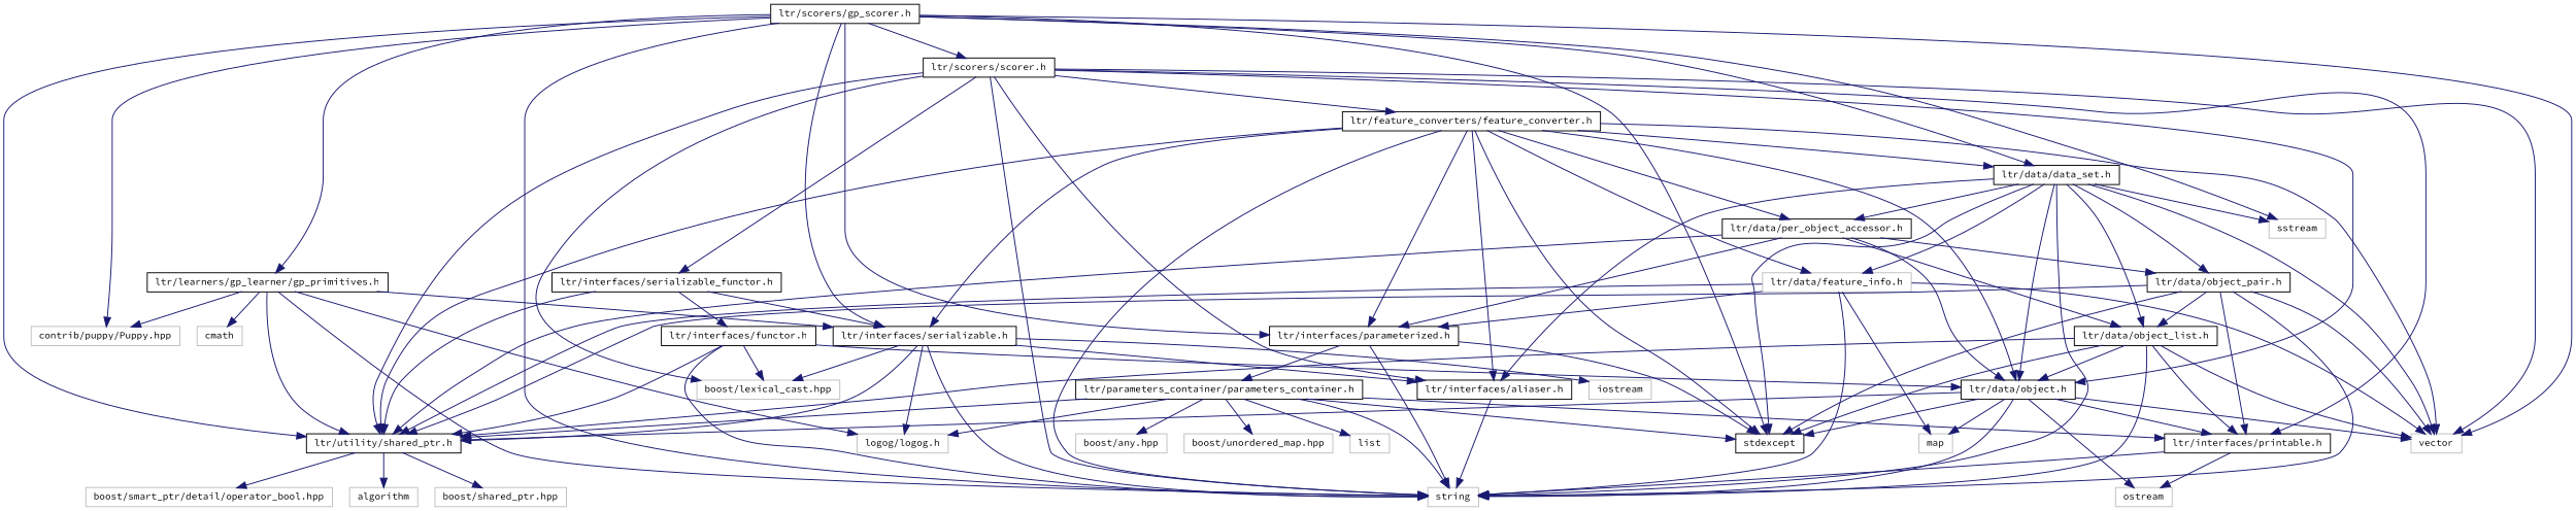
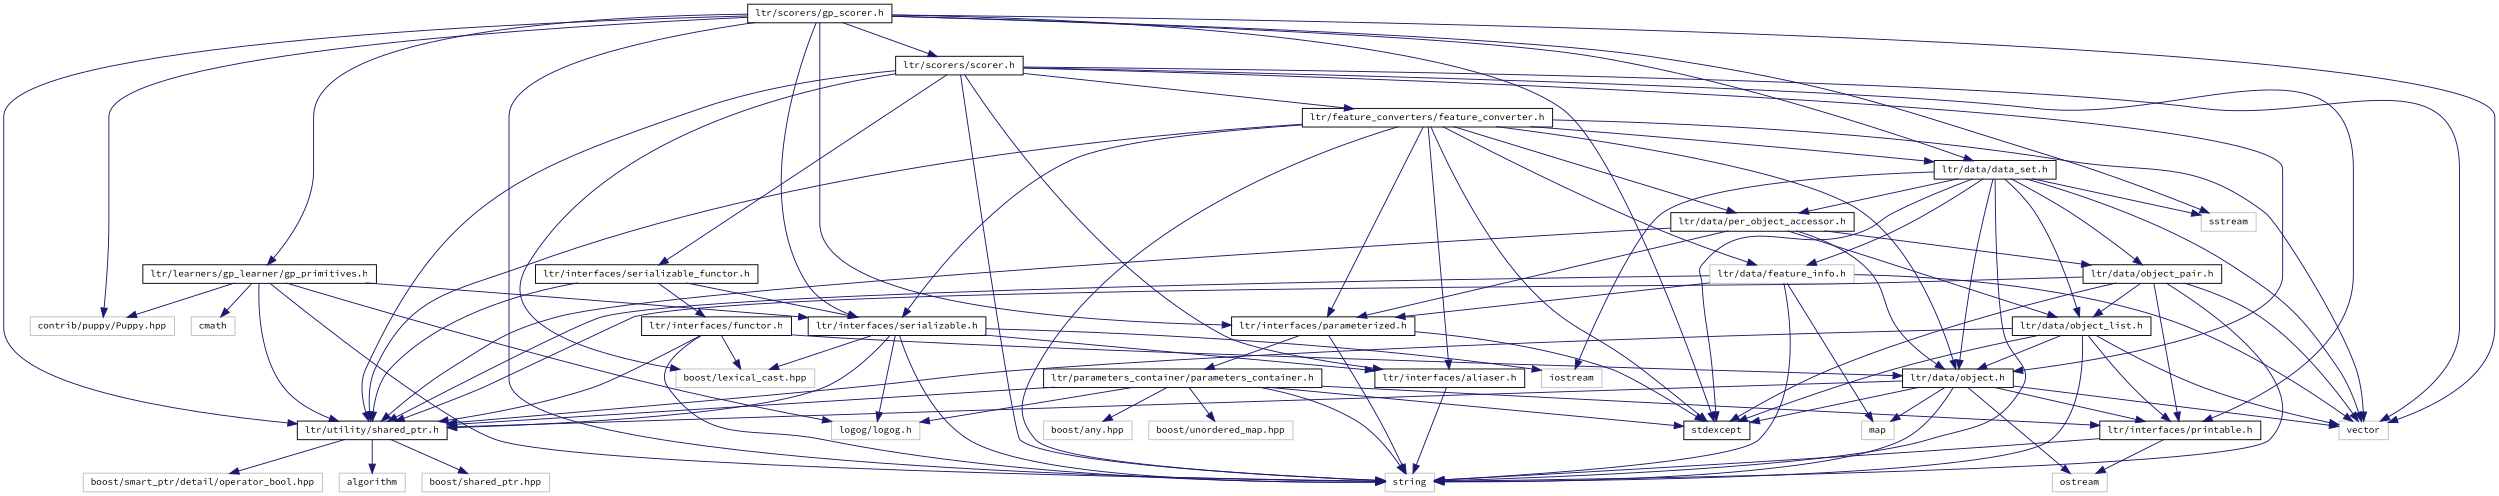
  digraph {
    fontname="Source Code Pro"
    node [color=black fillcolor=white fontname="Source Code Pro" fontsize=10 shape=record style=filled]
    edge [color=midnightblue fontname="Source Code Pro" fontsize=10 labelfontname=Helvetica labelfontsize=10 style=solid]
    n1 [color=grey75 height=0.2 label="logog/logog.h" width=0.4]
    n2 [height=0.2 label="ltr/scorers/gp_scorer.h" width=0.4]
    n3 [color=grey75 height=0.2 label=vector width=0.4]
    n4 [color=grey75 height=0.2 label=string width=0.4]
    n5 [color=grey75 height=0.2 label=sstream width=0.4]
    n6 [height=0.2 label=stdexcept width=0.4]
    n7 [color=grey75 height=0.2 label="contrib/puppy/Puppy.hpp" width=0.4]
    n8 [height=0.2 label="ltr/data/data_set.h" width=0.4]
    n9 [height=0.2 label="ltr/utility/shared_ptr.h" width=0.4]
    n10 [height=0.2 label="ltr/interfaces/parameterized.h" width=0.4]
    n11 [height=0.2 label="ltr/learners/gp_learner/gp_primitives.h" width=0.4]
    n12 [height=0.2 label="ltr/interfaces/serializable.h" width=0.4]
    n13 [height=0.2 label="ltr/scorers/scorer.h" width=0.4]
    n14 [height=0.2 label="ltr/data/object.h" width=0.4]
    n15 [height=0.2 label="ltr/data/object_list.h" width=0.4]
    n16 [height=0.2 label="ltr/data/object_pair.h" width=0.4]
    n17 [color=grey75 height=0.2 label="ltr/data/feature_info.h" width=0.4]
    n18 [height=0.2 label="ltr/data/per_object_accessor.h" width=0.4]
    n19 [height=0.2 label="ltr/interfaces/aliaser.h" width=0.4]
    n20 [color=grey75 height=0.2 label=algorithm width=0.4]
    n21 [color=grey75 height=0.2 label="boost/shared_ptr.hpp" width=0.4]
    n22 [color=grey75 height=0.2 label="boost/smart_ptr/detail/operator_bool.hpp" width=0.4]
    n23 [height=0.2 label="ltr/parameters_container/parameters_container.h" width=0.4]
    n24 [color=grey75 height=0.2 label=cmath width=0.4]
    n25 [color=grey75 height=0.2 label="boost/lexical_cast.hpp" width=0.4]
    n26 [color=grey75 height=0.2 label=iostream width=0.4]
    n27 [height=0.2 label="ltr/interfaces/printable.h" width=0.4]
    n28 [height=0.2 label="ltr/feature_converters/feature_converter.h" width=0.4]
    n29 [height=0.2 label="ltr/interfaces/serializable_functor.h" width=0.4]
    n30 [color=grey75 height=0.2 label=map width=0.4]
    n31 [color=grey75 height=0.2 label=ostream width=0.4]
-   n32 [color=grey75 height=0.2 label=list width=0.4]
    n33 [color=grey75 height=0.2 label="boost/any.hpp" width=0.4]
    n34 [color=grey75 height=0.2 label="boost/unordered_map.hpp" width=0.4]
    n35 [height=0.2 label="ltr/interfaces/functor.h" width=0.4]
    n2 -> n3
    n2 -> n4
    n2 -> n5
    n2 -> n6
    n2 -> n7
    n2 -> n8
    n2 -> n9
    n2 -> n10
    n2 -> n11
    n2 -> n12
    n2 -> n13
    n8 -> n3
    n8 -> n4
    n8 -> n5
    n8 -> n6
    n8 -> n14
    n8 -> n15
    n8 -> n16
    n8 -> n17
    n8 -> n18
-   n8 -> n19
+   n8 -> n26
    n9 -> n20
    n9 -> n21
    n9 -> n22
    n10 -> n4
    n10 -> n6
    n10 -> n23
    n11 -> n1
    n11 -> n4
    n11 -> n7
    n11 -> n9
    n11 -> n12
    n11 -> n24
    n12 -> n1
    n12 -> n4
    n12 -> n9
    n12 -> n19
    n12 -> n25
    n12 -> n26
    n13 -> n3
    n13 -> n4
    n13 -> n9
    n13 -> n14
    n13 -> n19
    n13 -> n25
    n13 -> n27
    n13 -> n28
    n13 -> n29
    n14 -> n3
    n14 -> n4
    n14 -> n6
    n14 -> n9
    n14 -> n27
    n14 -> n30
    n14 -> n31
    n15 -> n3
    n15 -> n4
    n15 -> n6
    n15 -> n9
    n15 -> n14
    n15 -> n27
    n16 -> n3
    n16 -> n4
    n16 -> n6
    n16 -> n9
    n16 -> n15
    n16 -> n27
    n17 -> n3
    n17 -> n4
    n17 -> n9
    n17 -> n10
    n17 -> n30
    n18 -> n9
    n18 -> n10
    n18 -> n14
    n18 -> n15
    n18 -> n16
    n19 -> n4
    n23 -> n1
    n23 -> n4
    n23 -> n6
    n23 -> n9
    n23 -> n27
-   n23 -> n32
    n23 -> n33
    n23 -> n34
    n27 -> n4
    n27 -> n31
    n28 -> n3
    n28 -> n4
    n28 -> n6
    n28 -> n8
    n28 -> n9
    n28 -> n10
    n28 -> n12
    n28 -> n14
    n28 -> n17
    n28 -> n18
    n28 -> n19
    n29 -> n9
    n29 -> n12
    n29 -> n35
    n35 -> n4
    n35 -> n9
    n35 -> n14
    n35 -> n25
  }
